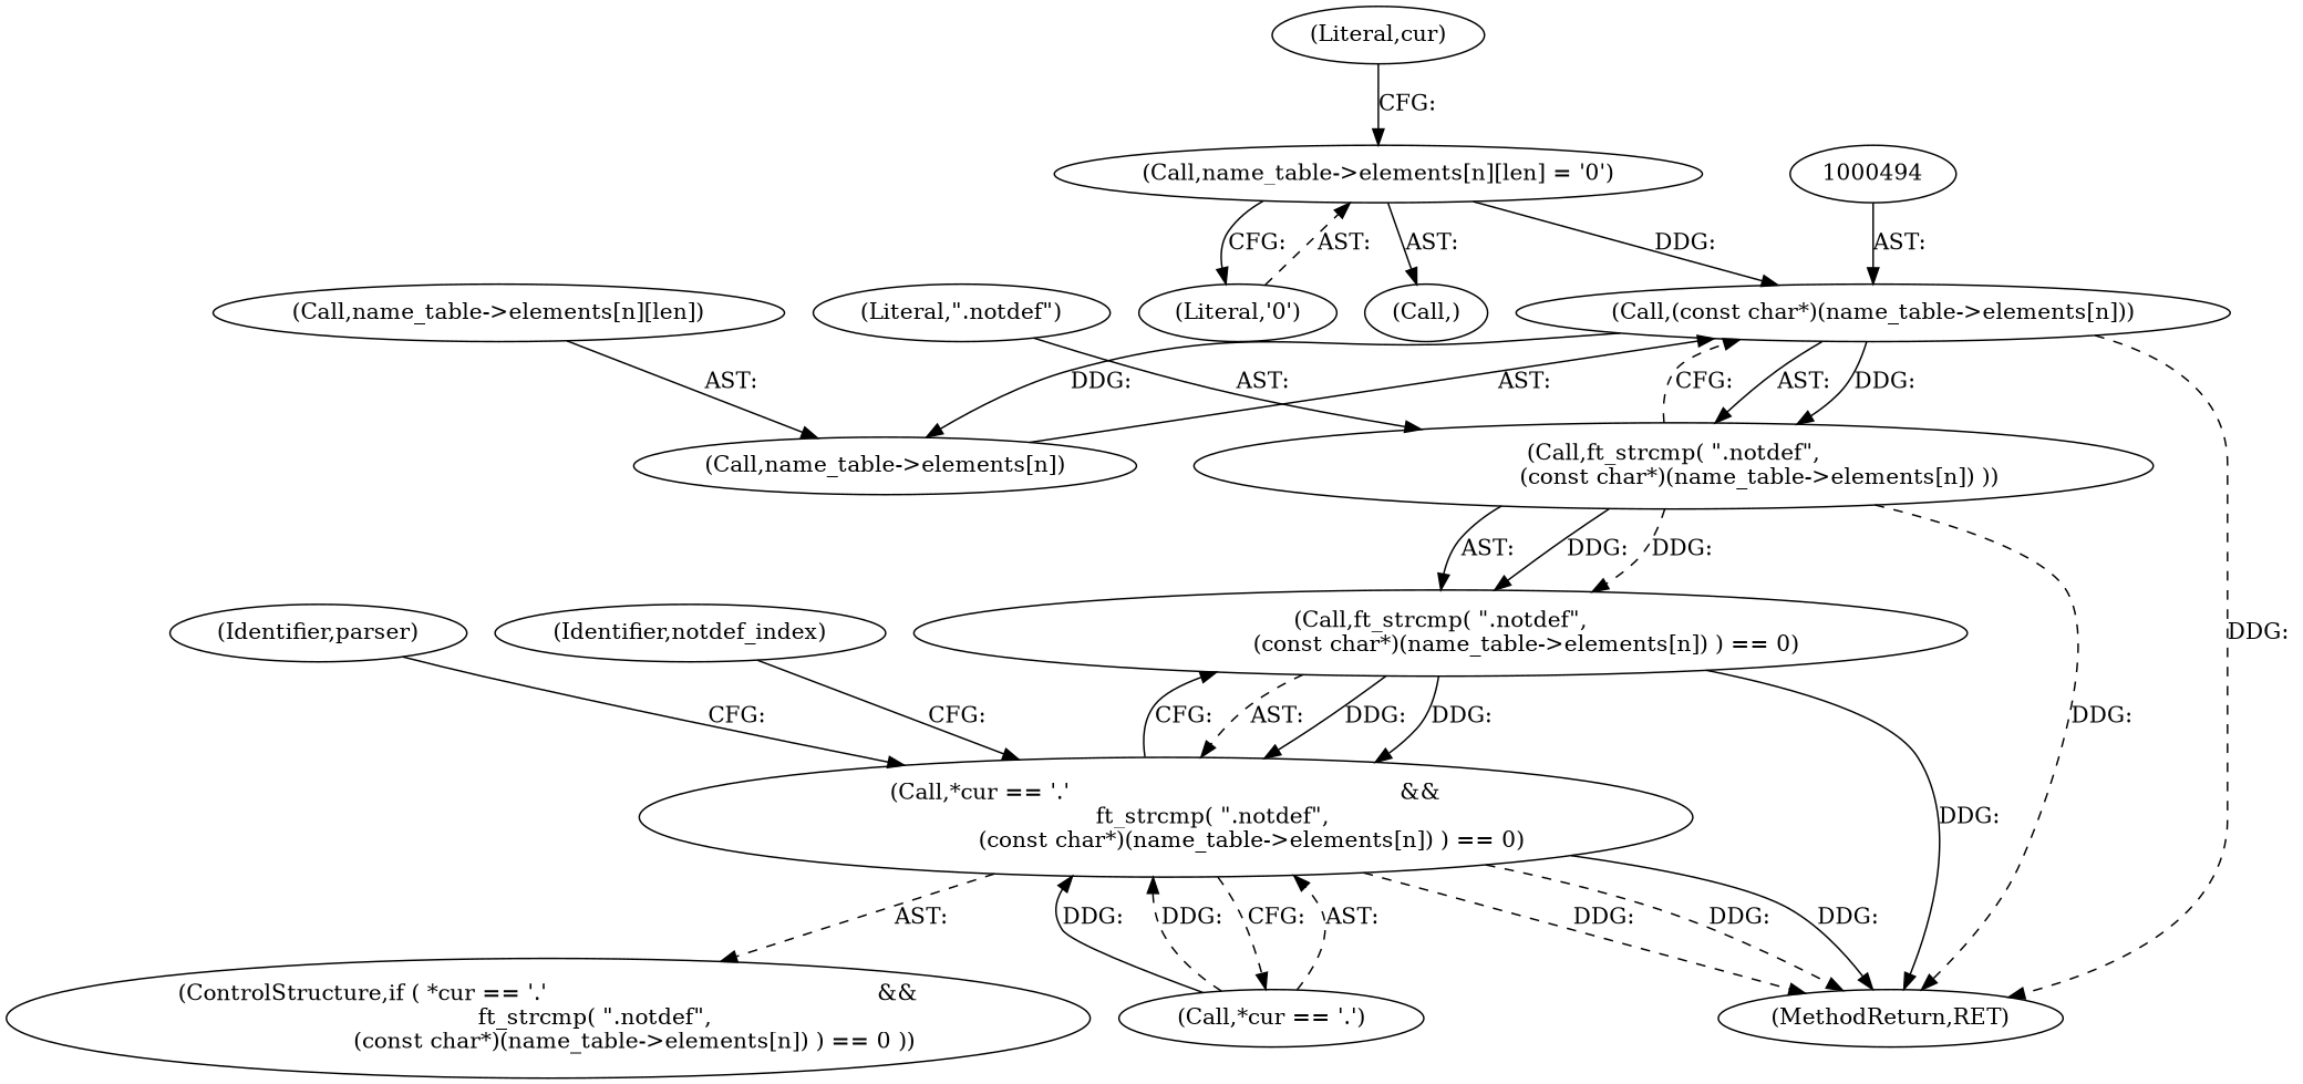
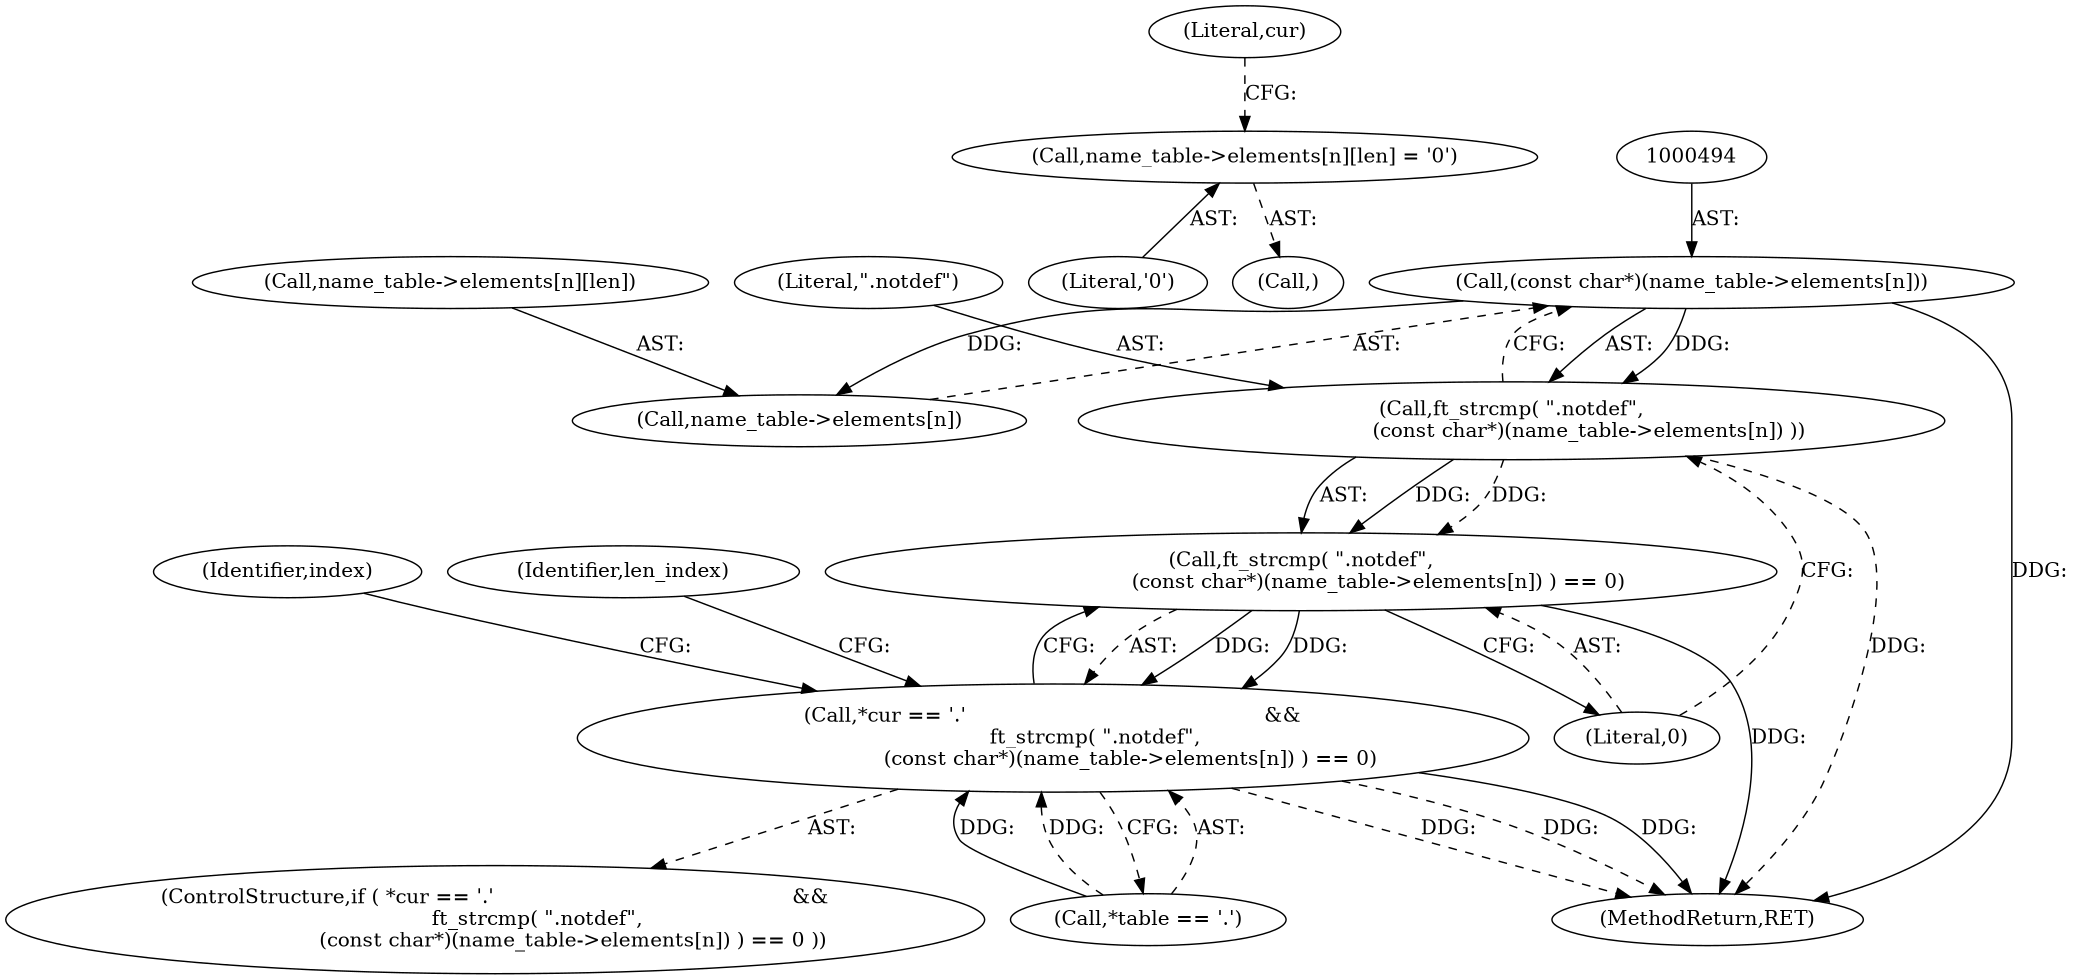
  digraph {
    edge [style=solid]
    n1 [label="(Call,name_table->elements[n][len] = '\0')"]
    n2 [label="(Call,(const char*)(name_table->elements[n]))"]
    n3 [label="(Literal,'\0')"]
    n4 [label="(Call,)"]
    n5 [label="(MethodReturn,RET)"]
    n6 [label="(Call,ft_strcmp( \".notdef\",\n                        (const char*)(name_table->elements[n]) ))"]
    n7 [label="(Call,name_table->elements[n])"]
    n8 [label="(Call,ft_strcmp( \".notdef\",\n                        (const char*)(name_table->elements[n]) ) == 0)"]
    n9 [label="(Call,*cur == '.'                                              &&\n             ft_strcmp( \".notdef\",\n                        (const char*)(name_table->elements[n]) ) == 0)"]
+   n10 [label="(Literal,0)"]
    n11 [label="(ControlStructure,if ( *cur == '.'                                              &&\n             ft_strcmp( \".notdef\",\n                        (const char*)(name_table->elements[n]) ) == 0 ))"]
-   n12 [label="(Call,*cur == '.')"]
+   n12 [label="(Call,*table == '.')"]
    n13 [label="(Literal,cur)"]
    n14 [label="(Literal,\".notdef\")"]
    n15 [label="(Call,name_table->elements[n][len])"]
-   n16 [label="(Identifier,notdef_index)"]
-   n17 [label="(Identifier,parser)"]
+   n16 [label="(Identifier,len_index)"]
+   n17 [label="(Identifier,index)"]
    1000494
-   n1 -> n2 [label="DDG: "]
-   n1 -> n3 [label="CFG: "]
-   n1 -> n4 [label="AST: "]
-   n2 -> n5 [label="DDG: " style=dashed]
+   n1 -> n4 [label="AST: " style=dashed]
+   n2 -> n5 [label="DDG: "]
    n2 -> n6 [label="AST: "]
    n2 -> n6 [label="DDG: "]
    n2 -> n7 [label="DDG: "]
-   n3 -> n1 [label="AST: " style=dashed]
+   n3 -> n1 [label="AST: "]
    n6 -> n2 [label="CFG: " style=dashed]
    n6 -> n5 [label="DDG: " style=dashed]
    n6 -> n8 [label="AST: "]
    n6 -> n8 [label="DDG: "]
    n6 -> n8 [label="DDG: " style=dashed]
-   n7 -> n2 [label="AST: "]
+   n7 -> n2 [label="AST: " style=dashed]
    n8 -> n5 [label="DDG: "]
    n8 -> n9 [label="AST: " style=dashed]
    n8 -> n9 [label="DDG: "]
    n8 -> n9 [label="DDG: "]
+   n8 -> n10 [label="CFG: "]
    n9 -> n5 [label="DDG: " style=dashed]
    n9 -> n5 [label="DDG: " style=dashed]
    n9 -> n5 [label="DDG: "]
    n9 -> n8 [label="CFG: "]
    n9 -> n11 [label="AST: " style=dashed]
    n9 -> n12 [label="CFG: " style=dashed]
+   n10 -> n6 [label="CFG: " style=dashed]
+   n10 -> n8 [label="AST: " style=dashed]
    n12 -> n9 [label="AST: " style=dashed]
    n12 -> n9 [label="DDG: "]
    n12 -> n9 [label="DDG: " style=dashed]
-   n13 -> n1 [label="CFG: "]
+   n13 -> n1 [label="CFG: " style=dashed]
    n14 -> n6 [label="AST: "]
    n15 -> n7 [label="AST: "]
    n16 -> n9 [label="CFG: "]
    n17 -> n9 [label="CFG: "]
    1000494 -> n2 [label="AST: "]
  }
